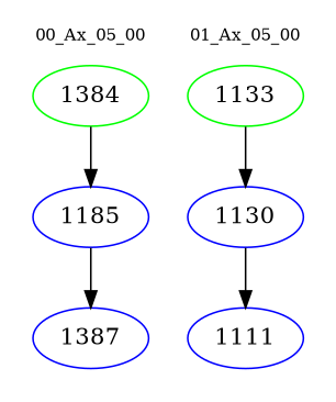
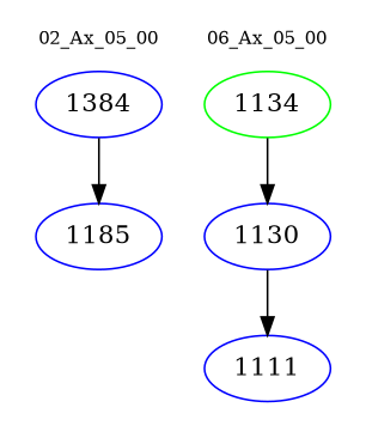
  digraph {
    node [color=blue]
    edge [color=black]
-   n1 [color=green label=1384]
+   n1 [label=1384]
    n2 [label=1185]
-   n3 [label=1387]
-   n4 [color=green label=1133]
+   n4 [color=green label=1134]
    n5 [label=1130]
    n6 [label=1111]
    subgraph cluster_1 {
      color=white
      fontsize=10
-     label="00_Ax_05_00"
+     label="02_Ax_05_00"
      n1
      n2
-     n3
    }
    subgraph cluster_2 {
      color=white
      fontsize=10
-     label="01_Ax_05_00"
+     label="06_Ax_05_00"
      n4
      n5
      n6
    }
    n1 -> n2
-   n2 -> n3
    n4 -> n5
    n5 -> n6
  }
